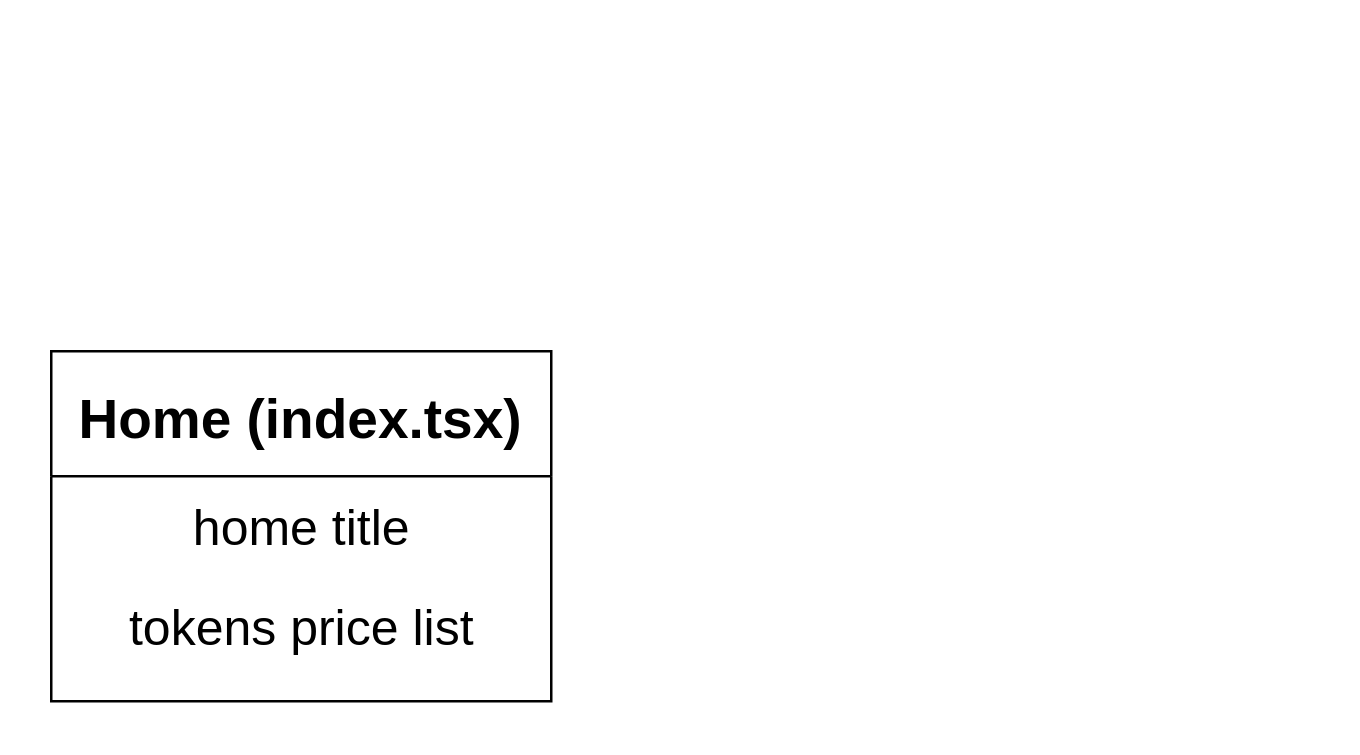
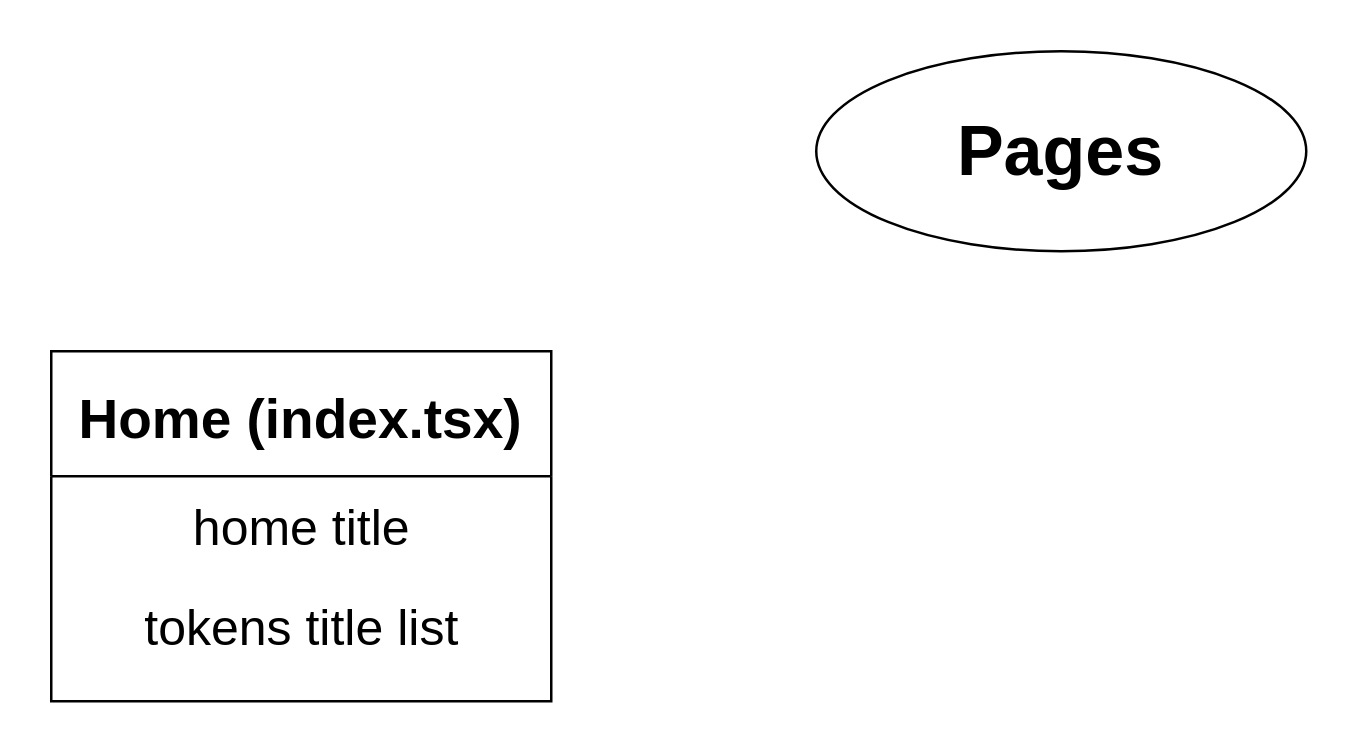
  <mxCell id="0" />
  <mxCell id="1" parent="0" />
+ <mxCell id="2" value="&lt;font style=&quot;&quot;&gt;&lt;b style=&quot;&quot;&gt;&lt;font style=&quot;font-size: 28px;&quot;&gt;Pages&lt;/font&gt;&lt;/b&gt;&lt;br&gt;&lt;/font&gt;" style="ellipse;whiteSpace=wrap;html=1;" vertex="1" parent="1"><mxGeometry x="326" y="20" width="196" height="80" as="geometry" /></mxCell>
  <mxCell id="3" value="Home (index.tsx)" style="swimlane;fontSize=22;startSize=50;" vertex="1" parent="1"><mxGeometry x="20" y="140" width="200" height="140" as="geometry"><mxRectangle x="10" y="140" width="220" height="50" as="alternateBounds" /></mxGeometry></mxCell>
  <mxCell id="4" value="home title" style="text;html=1;align=center;verticalAlign=middle;resizable=0;points=[];autosize=1;strokeColor=none;fillColor=none;fontSize=20;" vertex="1" parent="3"><mxGeometry x="45" y="50" width="110" height="40" as="geometry" /></mxCell>
- <mxCell id="5" value="tokens price list" style="text;html=1;align=center;verticalAlign=middle;resizable=0;points=[];autosize=1;strokeColor=none;fillColor=none;fontSize=20;" vertex="1" parent="3"><mxGeometry x="20" y="90" width="160" height="40" as="geometry" /></mxCell>
+ <mxCell id="5" value="tokens title list" style="text;html=1;align=center;verticalAlign=middle;resizable=0;points=[];autosize=1;strokeColor=none;fillColor=none;fontSize=20;" vertex="1" parent="3"><mxGeometry x="20" y="90" width="160" height="40" as="geometry" /></mxCell>
